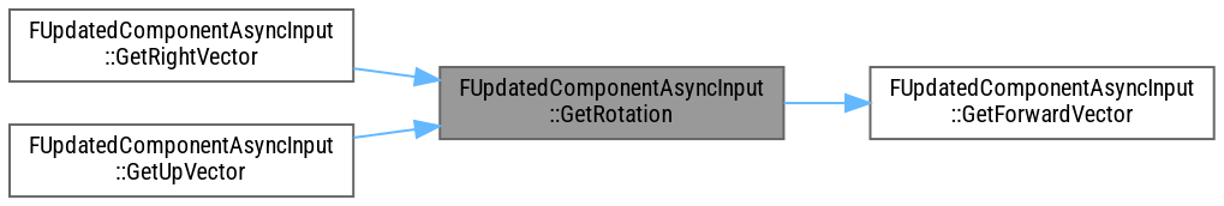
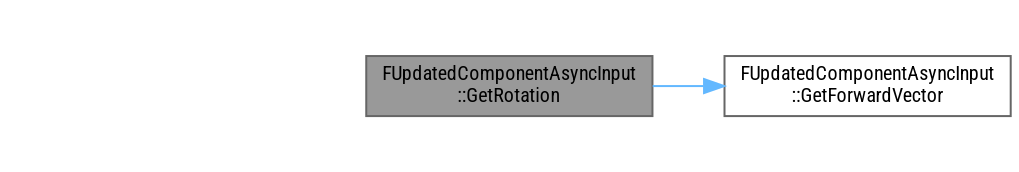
  digraph {
    fontname="Roboto Condensed"
    rankdir=RL
    node [color=grey40 fillcolor=white fontname="Roboto Condensed" fontsize=10 shape=box style=filled]
    edge [color=steelblue1 dir=back fontname="Roboto Condensed" fontsize=10 labelfontname=Helvetica labelfontsize=10 style=solid]
    n1 [color=gray40 fillcolor=grey60 fontcolor=black height=0.2 label="FUpdatedComponentAsyncInput\l::GetRotation" width=0.4]
-   n2 [height=0.2 label="FUpdatedComponentAsyncInput\l::GetRightVector" width=0.4]
-   n3 [height=0.2 label="FUpdatedComponentAsyncInput\l::GetUpVector" width=0.4]
    n4 [height=0.2 label="FUpdatedComponentAsyncInput\l::GetForwardVector" width=0.4]
-   n1 -> n2
-   n1 -> n3
    n4 -> n1
  }
